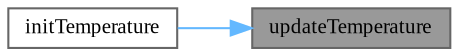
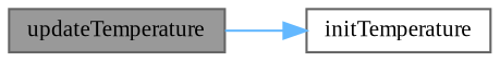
  digraph {
    rankdir=RL
    fontname="Liberation Serif"
    node [fontname="Liberation Serif" fontsize=10 shape=box style=filled]
    n1 [color=gray40 fillcolor=grey60 fontcolor=black height=0.2 label=updateTemperature width=0.4]
    n2 [color=grey40 fillcolor=white height=0.2 label=initTemperature width=0.4]
-   n1 -> n2 [color=steelblue1 dir=back fontname="Liberation Serif" fontsize=10 labelfontname=Helvetica labelfontsize=10 style=solid]
+   n2 -> n1 [color=steelblue1 dir=back fontname="Liberation Serif" fontsize=10 labelfontname=Helvetica labelfontsize=10 style=solid]
  }
